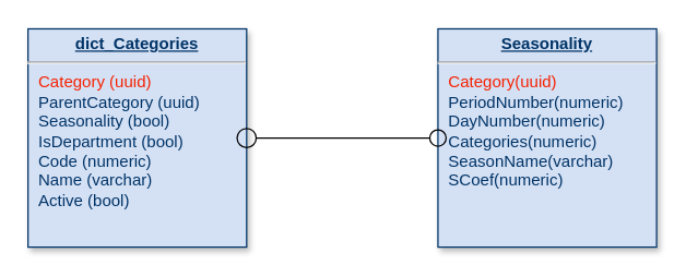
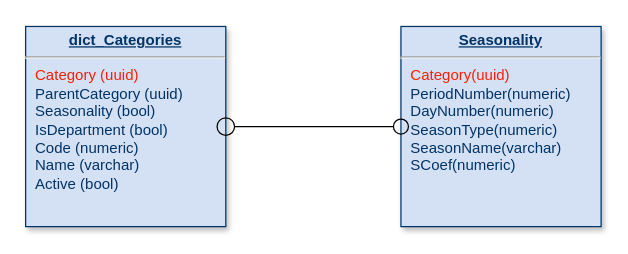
  <mxCell id="0" />
  <mxCell id="1" parent="0" />
- <mxCell id="2" value="&lt;p style=&quot;margin: 0px ; margin-top: 4px ; text-align: center ; text-decoration: underline&quot;&gt;&lt;strong&gt;Seasonality&lt;/strong&gt;&lt;/p&gt;&lt;hr&gt;&lt;p style=&quot;margin: 0px ; margin-left: 8px&quot;&gt;&lt;font color=&quot;#f52100&quot;&gt;Category(uuid)&lt;/font&gt;&lt;/p&gt;&lt;p style=&quot;margin: 0px ; margin-left: 8px&quot;&gt;PeriodNumber(numeric)&lt;/p&gt;&lt;p style=&quot;margin: 0px ; margin-left: 8px&quot;&gt;DayNumber(numeric)&lt;/p&gt;&lt;p style=&quot;margin: 0px ; margin-left: 8px&quot;&gt;Categories(numeric)&lt;/p&gt;&lt;p style=&quot;margin: 0px ; margin-left: 8px&quot;&gt;SeasonName(varchar)&lt;/p&gt;&lt;p style=&quot;margin: 0px ; margin-left: 8px&quot;&gt;SCoef(numeric)&lt;/p&gt;" style="verticalAlign=top;align=left;overflow=fill;fontSize=12;fontFamily=Helvetica;html=1;strokeColor=#003366;shadow=1;fillColor=#D4E1F5;fontColor=#003366" parent="1" vertex="1"><mxGeometry x="320" y="20.64" width="160" height="160" as="geometry" /></mxCell>
+ <mxCell id="2" value="&lt;p style=&quot;margin: 0px ; margin-top: 4px ; text-align: center ; text-decoration: underline&quot;&gt;&lt;strong&gt;Seasonality&lt;/strong&gt;&lt;/p&gt;&lt;hr&gt;&lt;p style=&quot;margin: 0px ; margin-left: 8px&quot;&gt;&lt;font color=&quot;#f52100&quot;&gt;Category(uuid)&lt;/font&gt;&lt;/p&gt;&lt;p style=&quot;margin: 0px ; margin-left: 8px&quot;&gt;PeriodNumber(numeric)&lt;/p&gt;&lt;p style=&quot;margin: 0px ; margin-left: 8px&quot;&gt;DayNumber(numeric)&lt;/p&gt;&lt;p style=&quot;margin: 0px ; margin-left: 8px&quot;&gt;SeasonType(numeric)&lt;/p&gt;&lt;p style=&quot;margin: 0px ; margin-left: 8px&quot;&gt;SeasonName(varchar)&lt;/p&gt;&lt;p style=&quot;margin: 0px ; margin-left: 8px&quot;&gt;SCoef(numeric)&lt;/p&gt;" style="verticalAlign=top;align=left;overflow=fill;fontSize=12;fontFamily=Helvetica;html=1;strokeColor=#003366;shadow=1;fillColor=#D4E1F5;fontColor=#003366" parent="1" vertex="1"><mxGeometry x="320" y="20.64" width="160" height="160" as="geometry" /></mxCell>
  <mxCell id="3" value="&lt;p style=&quot;margin: 0px ; margin-top: 4px ; text-align: center ; text-decoration: underline&quot;&gt;&lt;b&gt;dict_Categories&lt;/b&gt;&lt;/p&gt;&lt;hr&gt;&lt;p style=&quot;margin: 0px ; margin-left: 8px&quot;&gt;&lt;span&gt;&lt;font color=&quot;#f52100&quot;&gt;Category (uuid)&lt;/font&gt;&lt;/span&gt;&lt;br&gt;&lt;/p&gt;&lt;p style=&quot;margin: 0px ; margin-left: 8px&quot;&gt;ParentCategory (uuid)&lt;/p&gt;&lt;p style=&quot;margin: 0px ; margin-left: 8px&quot;&gt;&lt;span&gt;Seasonality (bool)&lt;/span&gt;&lt;br&gt;&lt;/p&gt;&lt;p style=&quot;margin: 0px ; margin-left: 8px&quot;&gt;IsDepartment (bool)&lt;/p&gt;&lt;p style=&quot;margin: 0px ; margin-left: 8px&quot;&gt;Code (numeric)&lt;/p&gt;&lt;p style=&quot;margin: 0px ; margin-left: 8px&quot;&gt;Name (varchar)&lt;/p&gt;&lt;p style=&quot;margin: 0px ; margin-left: 8px&quot;&gt;Active (bool)&lt;/p&gt;&lt;p style=&quot;margin: 0px ; margin-left: 8px&quot;&gt;&lt;br&gt;&lt;/p&gt;" style="verticalAlign=top;align=left;overflow=fill;fontSize=12;fontFamily=Helvetica;html=1;strokeColor=#003366;shadow=1;fillColor=#D4E1F5;fontColor=#003366" parent="1" vertex="1"><mxGeometry x="20" y="20.64" width="160" height="160" as="geometry" /></mxCell>
  <mxCell id="4" value="" style="endArrow=oval;endSize=12;startArrow=oval;startSize=14;startFill=0;edgeStyle=orthogonalEdgeStyle;endFill=0;" parent="1" source="3" target="2" edge="1"><mxGeometry x="620" y="340" as="geometry"><mxPoint x="600" y="339" as="sourcePoint" /><mxPoint x="760" y="339" as="targetPoint" /></mxGeometry></mxCell>
